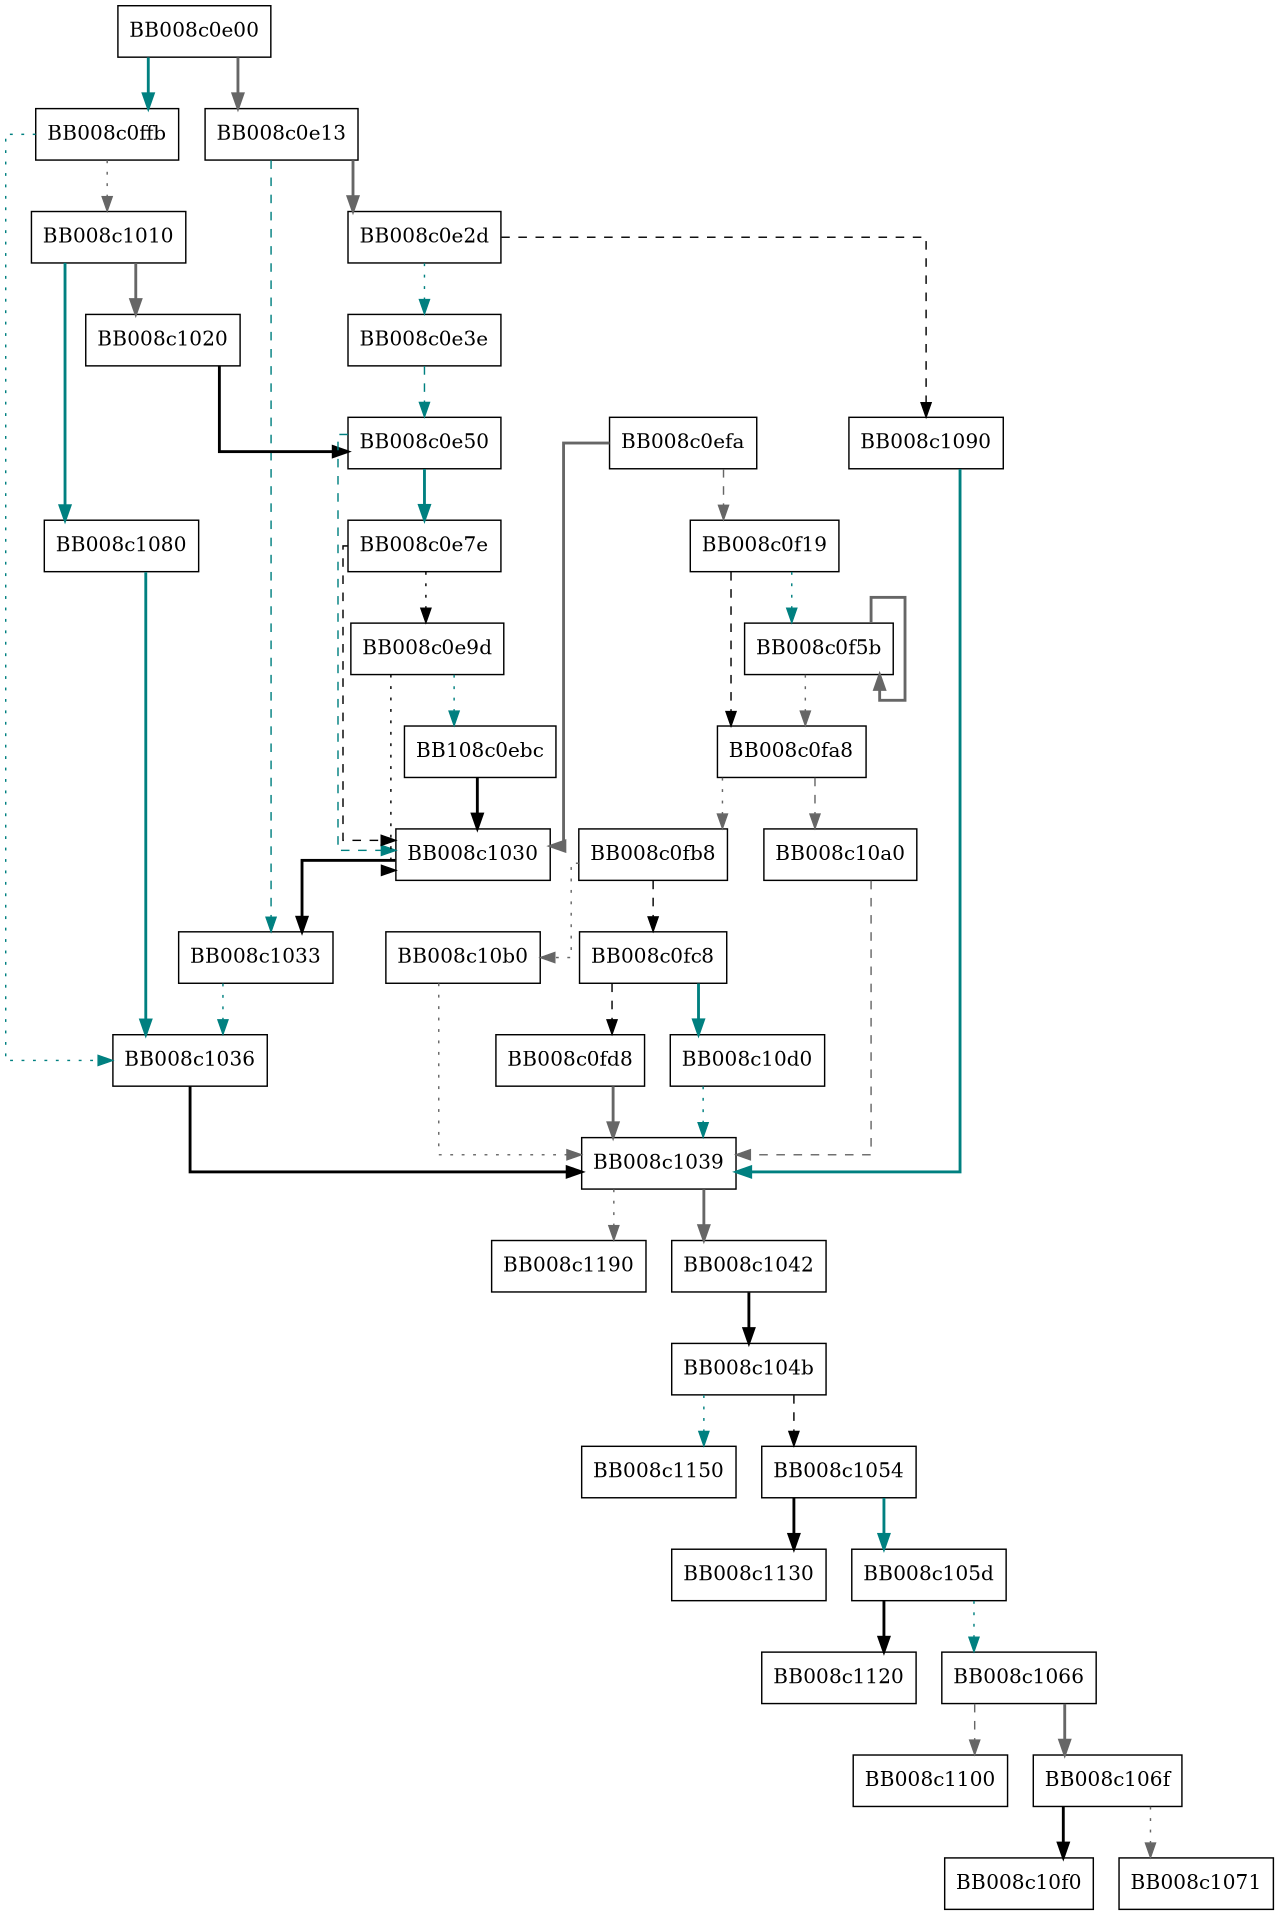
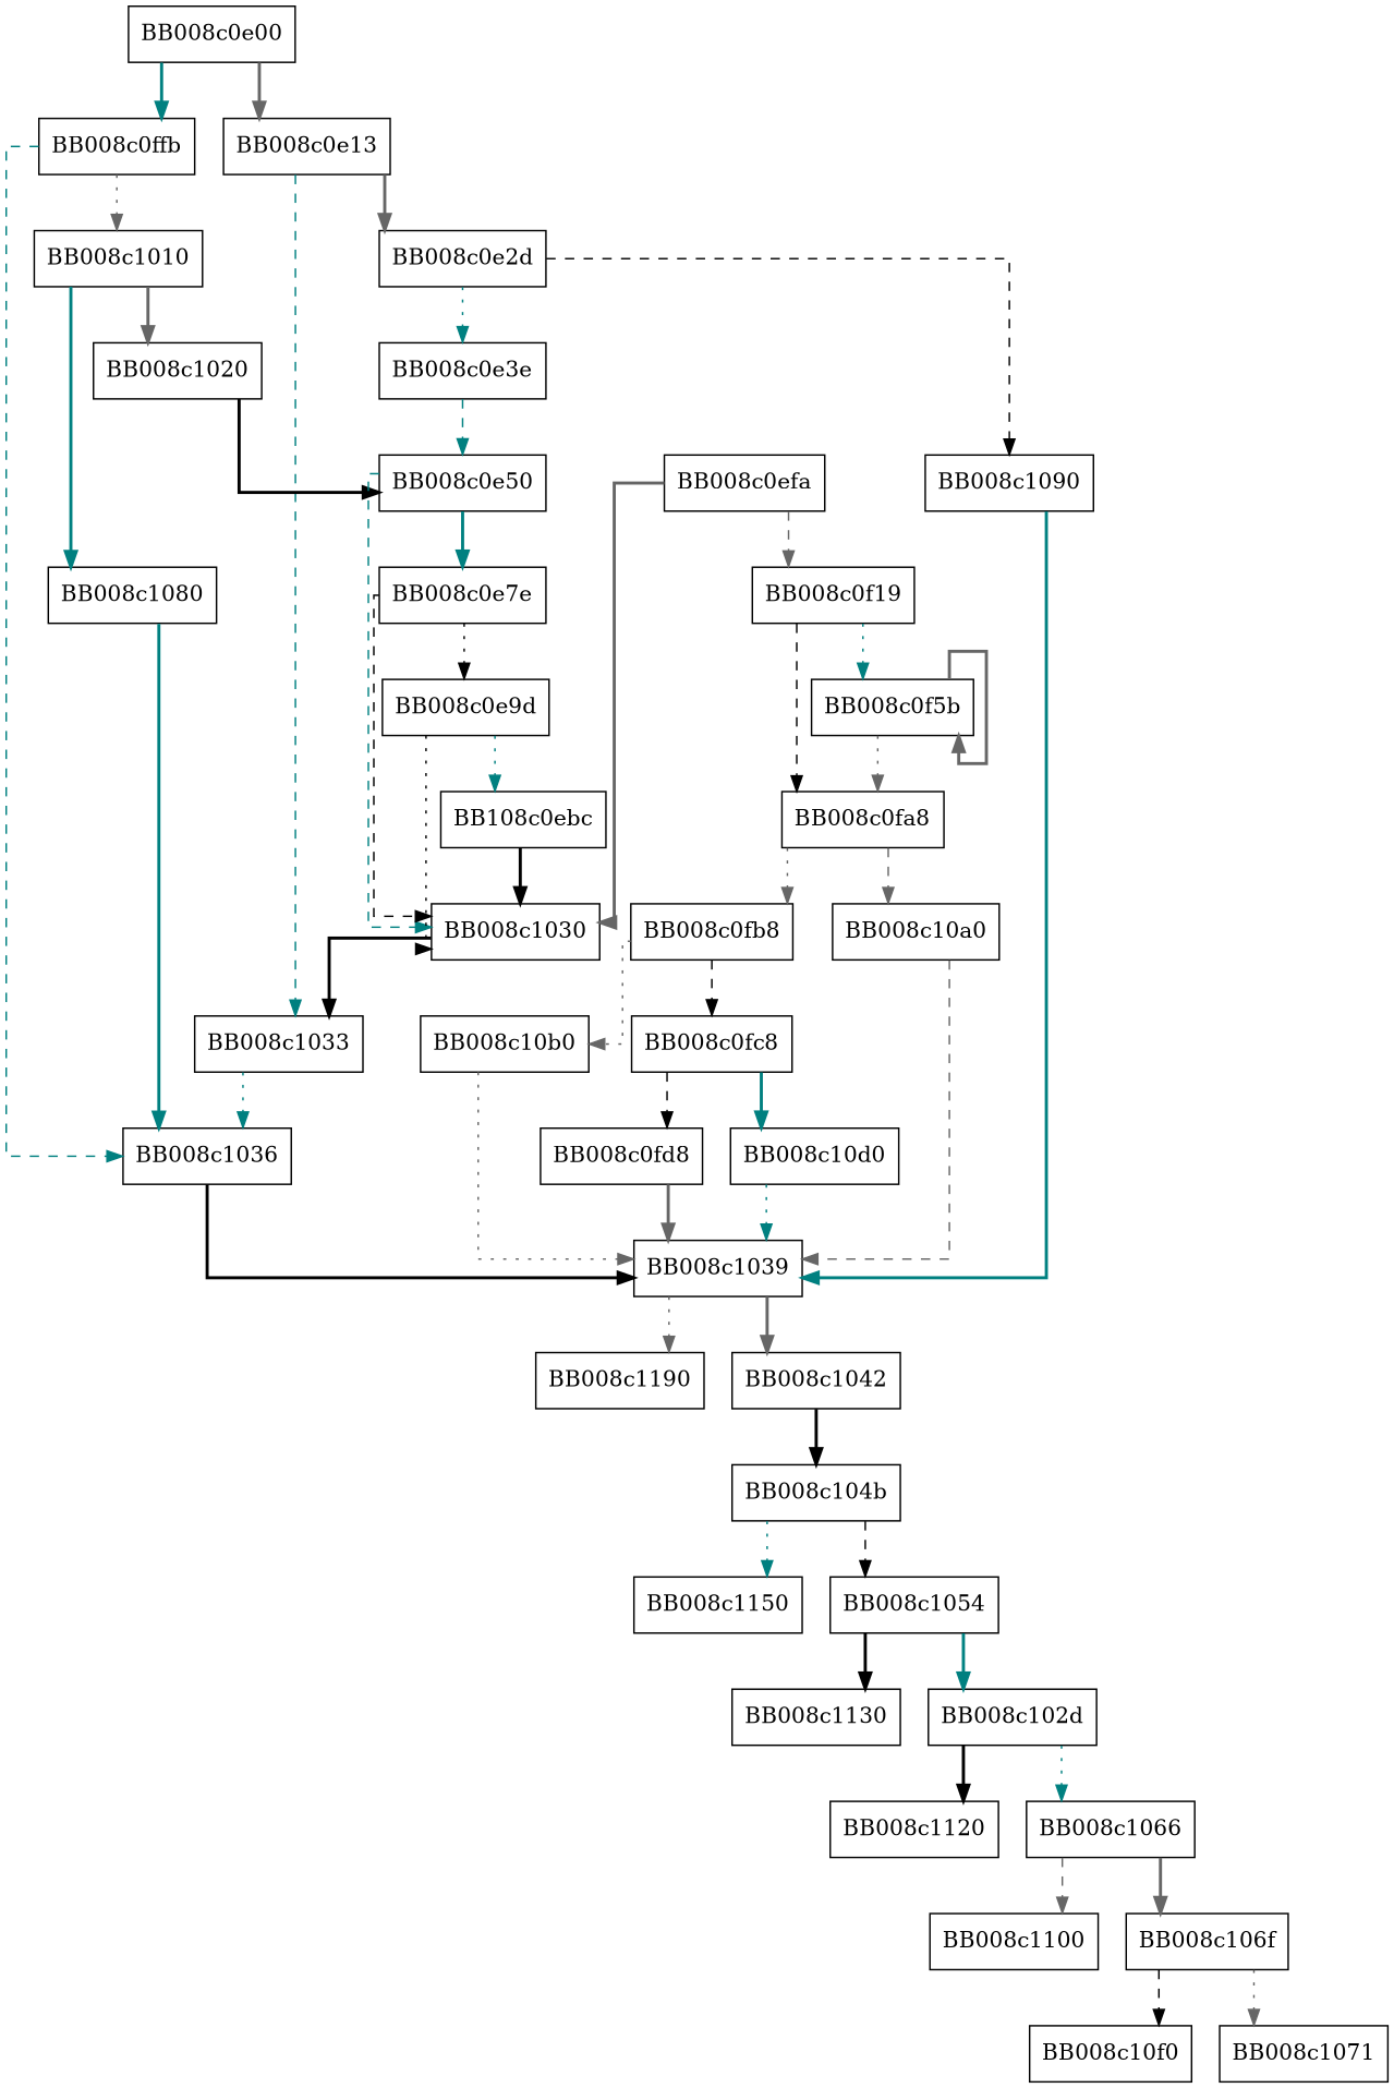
  digraph {
    splines=ortho
    node [shape=box]
    edge [color=gray40 style=bold]
    BB008c0e00
    BB008c0ffb
    BB008c0e13
    BB008c1036
    BB008c1010
    BB008c1033
    BB008c0e2d
    BB008c1039
    BB008c1080
    BB008c1020
    BB008c1090
    BB008c0e3e
    BB008c0e50
    BB008c1190
    BB008c1042
    BB008c1030
    BB008c0e7e
    BB008c0e9d
    n19 [label=BB108c0ebc]
    BB008c0efa
    BB008c0f19
    BB008c0fa8
    BB008c0f5b
    BB008c10a0
    BB008c0fb8
    BB008c10b0
    BB008c0fc8
    BB008c10d0
    BB008c0fd8
    BB008c104b
    BB008c1150
    BB008c1054
    BB008c1130
-   BB008c105d
+   BB008c105d [label=BB008c102d]
    BB008c1120
    BB008c1066
    BB008c1100
    BB008c106f
    BB008c10f0
    BB008c1071
    BB008c0e00 -> BB008c0ffb [color=teal]
    BB008c0e00 -> BB008c0e13
-   BB008c0ffb -> BB008c1036 [color=teal style=dotted]
+   BB008c0ffb -> BB008c1036 [color=teal style=dashed]
    BB008c0ffb -> BB008c1010 [style=dotted]
    BB008c0e13 -> BB008c1033 [color=teal style=dashed]
    BB008c0e13 -> BB008c0e2d
    BB008c1036 -> BB008c1039 [color=black]
    BB008c1010 -> BB008c1080 [color=teal]
    BB008c1010 -> BB008c1020
    BB008c1033 -> BB008c1036 [color=teal style=dotted]
    BB008c0e2d -> BB008c1090 [color=black style=dashed]
    BB008c0e2d -> BB008c0e3e [color=teal style=dotted]
    BB008c1039 -> BB008c1190 [style=dotted]
    BB008c1039 -> BB008c1042
    BB008c1080 -> BB008c1036 [color=teal]
    BB008c1020 -> BB008c0e50 [color=black]
    BB008c1090 -> BB008c1039 [color=teal]
    BB008c0e3e -> BB008c0e50 [color=teal style=dashed]
    BB008c0e50 -> BB008c1030 [color=teal style=dashed]
    BB008c0e50 -> BB008c0e7e [color=teal]
    BB008c1042 -> BB008c104b [color=black]
    BB008c1030 -> BB008c1033 [color=black]
    BB008c0e7e -> BB008c1030 [color=black style=dashed]
    BB008c0e7e -> BB008c0e9d [color=black style=dotted]
    BB008c0e9d -> BB008c1030 [color=black style=dotted]
    BB008c0e9d -> n19 [color=teal style=dotted]
    n19 -> BB008c1030 [color=black]
    BB008c0efa -> BB008c1030
    BB008c0efa -> BB008c0f19 [style=dashed]
    BB008c0f19 -> BB008c0fa8 [color=black style=dashed]
    BB008c0f19 -> BB008c0f5b [color=teal style=dotted]
    BB008c0fa8 -> BB008c10a0 [style=dashed]
    BB008c0fa8 -> BB008c0fb8 [style=dotted]
    BB008c0f5b -> BB008c0fa8 [style=dotted]
    BB008c0f5b -> BB008c0f5b
    BB008c10a0 -> BB008c1039 [style=dashed]
    BB008c0fb8 -> BB008c10b0 [style=dotted]
    BB008c0fb8 -> BB008c0fc8 [color=black style=dashed]
    BB008c10b0 -> BB008c1039 [style=dotted]
    BB008c0fc8 -> BB008c10d0 [color=teal]
    BB008c0fc8 -> BB008c0fd8 [color=black style=dashed]
    BB008c10d0 -> BB008c1039 [color=teal style=dotted]
    BB008c0fd8 -> BB008c1039
    BB008c104b -> BB008c1150 [color=teal style=dotted]
    BB008c104b -> BB008c1054 [color=black style=dashed]
    BB008c1054 -> BB008c1130 [color=black]
    BB008c1054 -> BB008c105d [color=teal]
    BB008c105d -> BB008c1120 [color=black]
    BB008c105d -> BB008c1066 [color=teal style=dotted]
    BB008c1066 -> BB008c1100 [style=dashed]
    BB008c1066 -> BB008c106f
-   BB008c106f -> BB008c10f0 [color=black]
+   BB008c106f -> BB008c10f0 [color=black style=dashed]
    BB008c106f -> BB008c1071 [style=dotted]
  }
